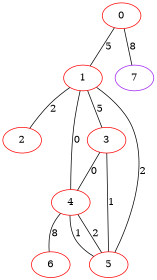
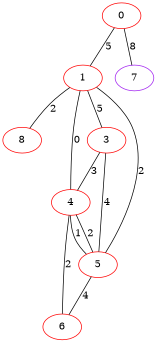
  graph {
    node [color=red weight=1]
    0
    1
    7 [color=purple weight=4]
-   2
+   2 [label=8]
    3
    4
    5
    6
    0 -- 1 [label=5]
    0 -- 7 [label=8]
    1 -- 2 [label=2]
    1 -- 3 [label=5]
    1 -- 4 [label=0]
    1 -- 5 [label=2]
-   3 -- 4 [label=0]
-   3 -- 5 [label=1]
+   3 -- 4 [label=3]
+   3 -- 5 [label=4]
    4 -- 5 [label=1]
    4 -- 5 [label=2]
-   4 -- 6 [label=8]
+   4 -- 6 [label=2]
+   5 -- 6 [label=4]
  }
